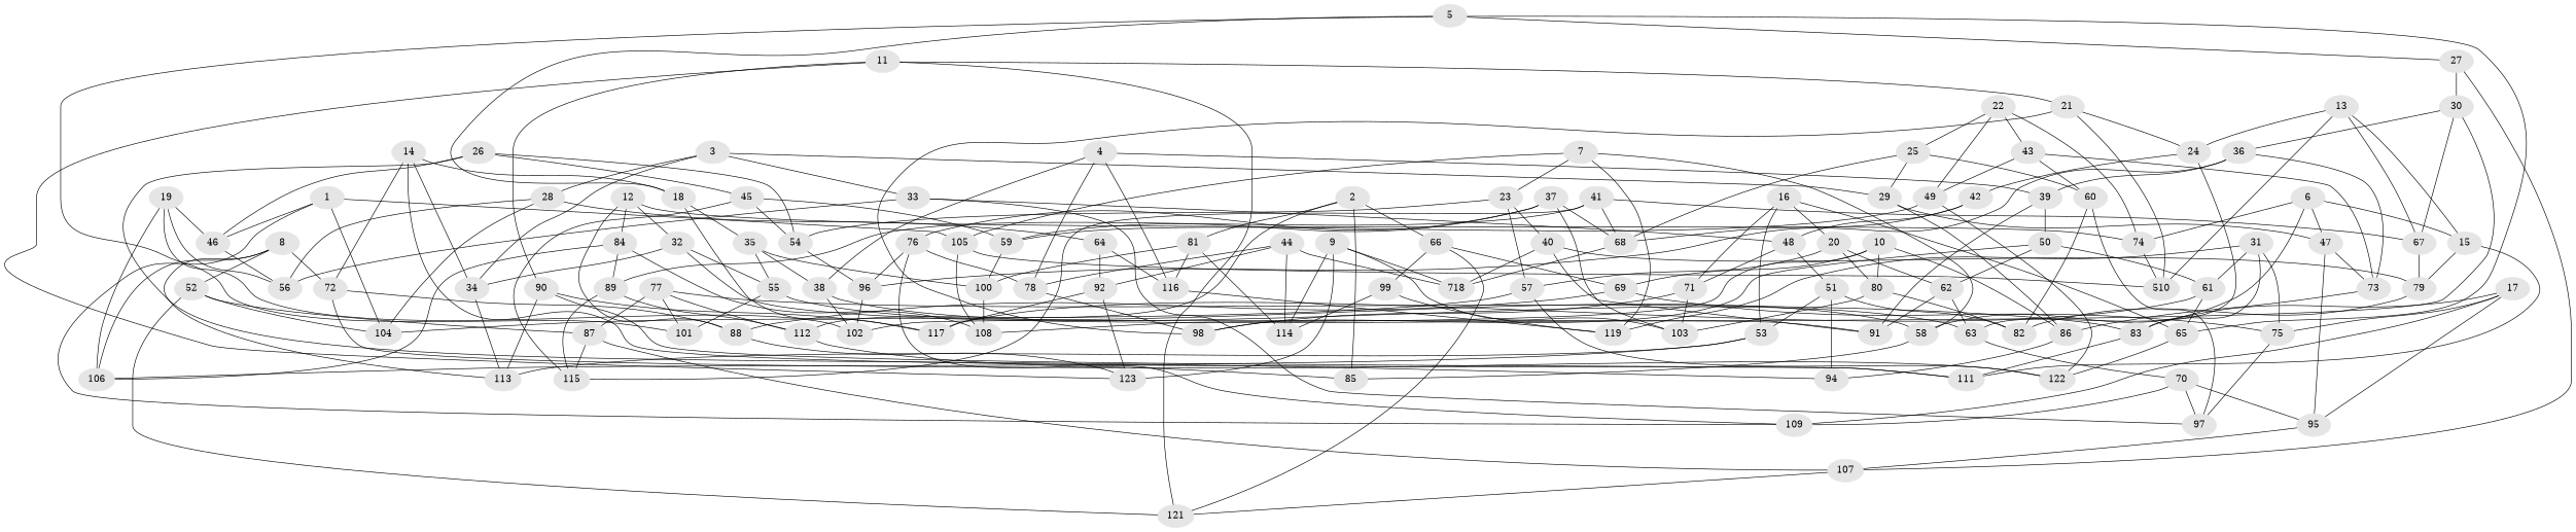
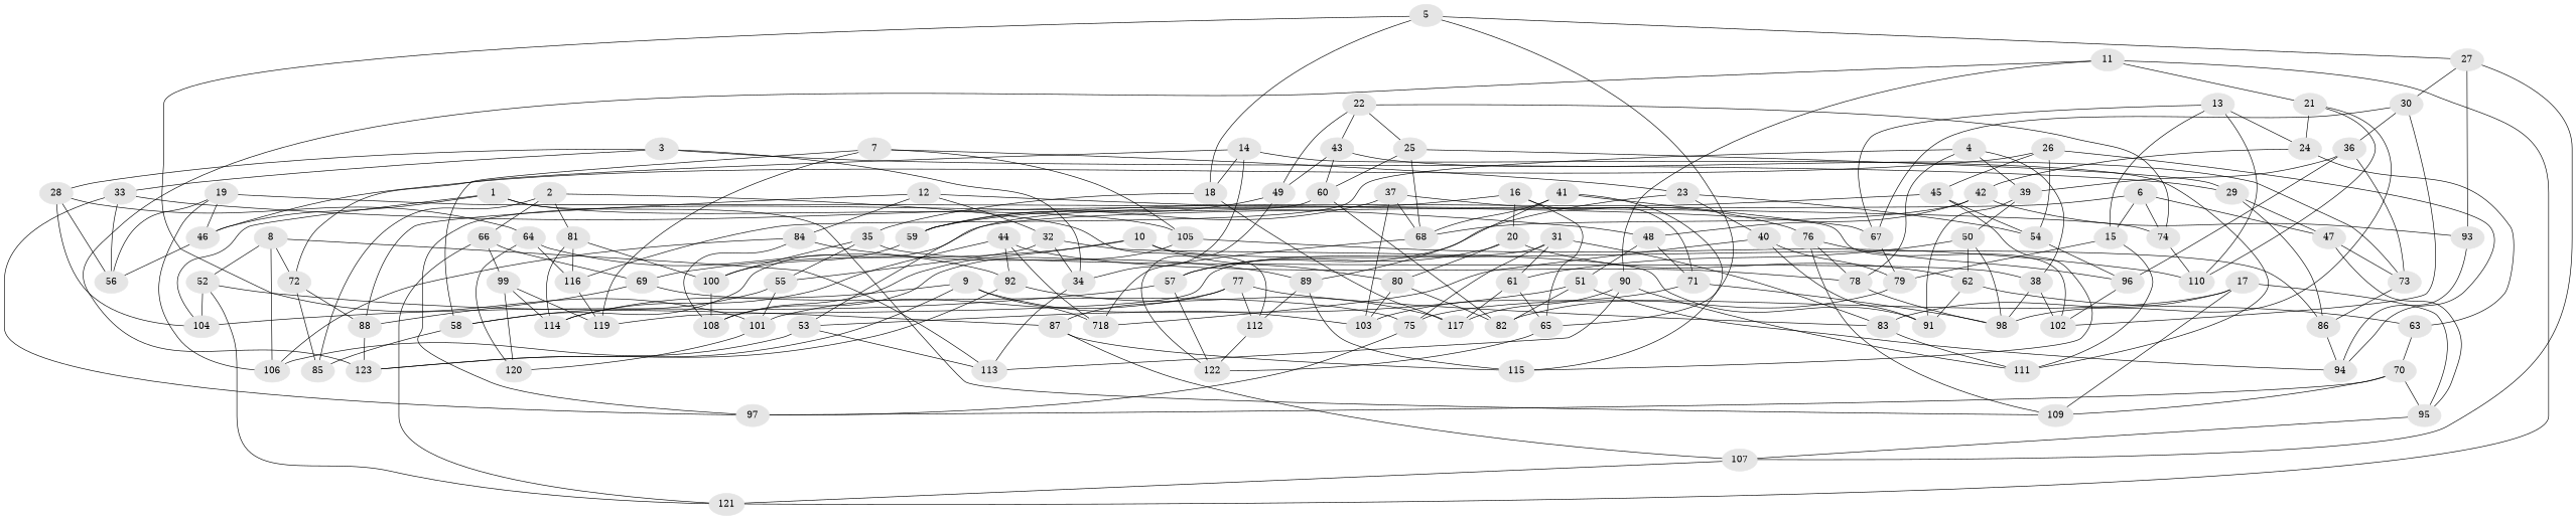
  graph {
    node [color=gray90 style=filled]
    1
    46
    104
    105
    109
    56
    108
-   110 [label=510]
+   110
    2
    66
    81
    85
    112
    69
    121
    99
    116
    114
    100
    122
    3
    28
    29
    33
    34
    64
    47
    86
    48
    97
    113
    4
    38
    39
    78
    102
    63
    91
    50
    98
    119
    5
    18
    27
    65
    101
    35
    117
    30
+   93
    107
+   120
    6
    15
    58
    74
    111
    79
    95
    73
    7
    23
    57
    40
    54
    8
    52
    72
    106
    87
    88
    9
    103
    n74 [label=718]
    123
    10
    80
    75
    82
    94
    11
    21
    90
    24
    12
    32
    84
    55
    89
    13
    67
    42
    14
    16
    20
    53
    71
    62
    17
    83
    19
    22
    25
    43
    49
    60
    68
    59
    96
    70
    26
    45
    115
    36
    92
    31
    61
    51
    37
    76
    41
    44
    77
    1 -- 46
    1 -- 104
    1 -- 105
    1 -- 109
    46 -- 56
    105 -- 108
    105 -- 110
    2 -- 66
    2 -- 81
    2 -- 85
    2 -- 112
    66 -- 69
    66 -- 121
    66 -- 99
    81 -- 116
    81 -- 114
    81 -- 100
    112 -- 122
    69 -- 88
    69 -- 75
    99 -- 114
    99 -- 119
+   99 -- 120
    116 -- 119
    100 -- 108
    3 -- 28
    3 -- 29
    3 -- 33
    3 -- 34
    28 -- 104
    28 -- 56
    28 -- 64
    29 -- 47
    29 -- 86
    33 -- 56
    33 -- 48
    33 -- 97
    34 -- 113
    64 -- 116
+   64 -- 120
    64 -- 92
    47 -- 95
    47 -- 73
    86 -- 94
    48 -- 71
    48 -- 51
    4 -- 116
    4 -- 38
    4 -- 39
    4 -- 78
    38 -- 102
-   38 -- 63
+   38 -- 98
    39 -- 91
    39 -- 50
    78 -- 98
    63 -- 70
    50 -- 98
    50 -- 62
    50 -- 61
    5 -- 18
    5 -- 27
    5 -- 65
    5 -- 101
    18 -- 35
    18 -- 117
    27 -- 30
+   27 -- 93
    27 -- 107
    65 -- 122
+   101 -- 120
    35 -- 100
    35 -- 38
    35 -- 55
    30 -- 102
    30 -- 67
    30 -- 36
+   93 -- 94
    107 -- 121
    6 -- 47
    6 -- 15
    6 -- 58
    6 -- 74
    15 -- 111
    15 -- 79
    58 -- 85
    74 -- 110
    79 -- 82
    95 -- 107
    73 -- 86
    7 -- 105
    7 -- 119
    7 -- 58
    7 -- 23
    23 -- 57
    23 -- 40
    23 -- 54
    57 -- 104
    57 -- 122
    40 -- 91
    40 -- 79
    40 -- n74
    54 -- 96
    8 -- 113
    8 -- 52
    8 -- 72
    8 -- 106
    52 -- 104
    52 -- 121
    52 -- 87
    72 -- 85
    72 -- 88
    87 -- 107
    87 -- 115
    88 -- 123
    9 -- 114
    9 -- 103
    9 -- n74
    9 -- 123
    10 -- 108
    10 -- 69
    10 -- 86
    10 -- 80
    80 -- 103
    80 -- 82
    75 -- 97
    11 -- 121
    11 -- 123
    11 -- 21
    11 -- 90
    21 -- 110
    21 -- 98
    21 -- 24
    90 -- 113
    90 -- 117
    90 -- 111
    24 -- 63
    24 -- 42
    12 -- 74
    12 -- 88
    12 -- 32
    12 -- 84
    32 -- 34
    32 -- 91
    32 -- 55
    84 -- 108
    84 -- 106
    84 -- 89
    55 -- 101
    55 -- 58
    89 -- 112
    89 -- 115
    13 -- 110
    13 -- 15
    13 -- 24
    13 -- 67
    67 -- 79
    42 -- 48
+   42 -- 93
    42 -- 68
    14 -- 34
    14 -- 18
    14 -- 111
    14 -- 72
    16 -- 65
    16 -- 20
    16 -- 53
    16 -- 71
    20 -- 57
    20 -- 80
    20 -- 62
    53 -- 113
    53 -- 106
    71 -- 98
    71 -- 103
    62 -- 63
    62 -- 91
    17 -- 109
    17 -- 95
    17 -- 75
    17 -- 83
    83 -- 111
    19 -- 46
    19 -- 56
    19 -- 102
    19 -- 106
    22 -- 74
    22 -- 25
    22 -- 43
    22 -- 49
    25 -- 29
    25 -- 60
    25 -- 68
    43 -- 73
    43 -- 49
    43 -- 60
    49 -- 122
    49 -- 59
    60 -- 97
    60 -- 82
    68 -- n74
    59 -- 100
    96 -- 102
    70 -- 109
    70 -- 97
    70 -- 95
    26 -- 46
    26 -- 54
    26 -- 94
    26 -- 45
    45 -- 54
    45 -- 59
    45 -- 115
    36 -- 39
    36 -- 73
    36 -- 96
    92 -- 117
    92 -- 123
    31 -- 119
    31 -- 75
    31 -- 83
    31 -- 61
    61 -- 65
    61 -- 117
    51 -- 82
    51 -- 94
    51 -- 53
    37 -- 103
    37 -- 68
    37 -- 59
    37 -- 76
    76 -- 109
    76 -- 78
    76 -- 96
    41 -- 89
    41 -- 67
    41 -- 68
    41 -- 115
    44 -- 114
    44 -- 78
    44 -- n74
    44 -- 92
    77 -- 112
    77 -- 101
    77 -- 87
    77 -- 83
  }
